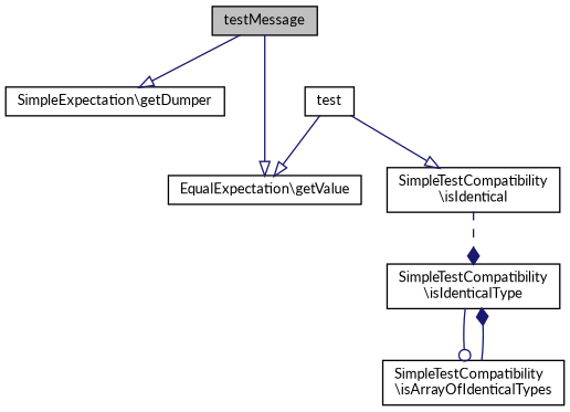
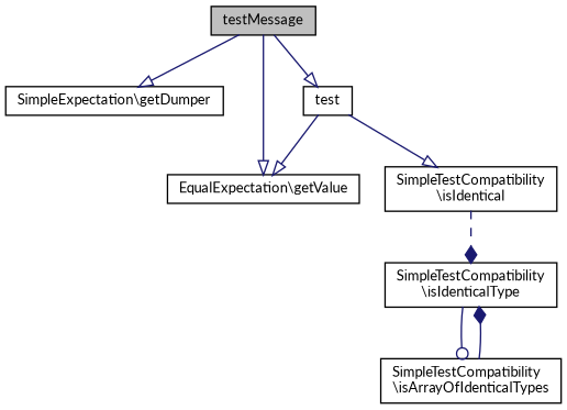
  digraph {
    rankdir=TB
    fontname=Lato
    node [color=black fillcolor=white fontname=Lato fontsize=10 shape=record style=filled]
    edge [color=midnightblue fontname=Lato fontsize=10 labelfontname=Helvetica labelfontsize=10 style=solid arrowhead=onormal]
    n1 [fillcolor=grey75 fontcolor=black height=0.2 label=testMessage width=0.4]
    n2 [height=0.2 label="SimpleExpectation\\getDumper" width=0.4]
    n3 [height=0.2 label=test width=0.4]
    n4 [height=0.2 label="EqualExpectation\\getValue" width=0.4]
    n5 [height=0.2 label="SimpleTestCompatibility\l\\isIdentical" width=0.4]
    n6 [height=0.2 label="SimpleTestCompatibility\l\\isIdenticalType" width=0.4]
    n7 [height=0.2 label="SimpleTestCompatibility\l\\isArrayOfIdenticalTypes" width=0.4]
    n1 -> n2
+   n1 -> n3
    n1 -> n4
    n3 -> n4
    n3 -> n5
    n5 -> n6 [style=dashed arrowhead=diamond]
    n6 -> n7 [arrowhead=odot]
    n7 -> n6 [arrowhead=diamond]
  }
